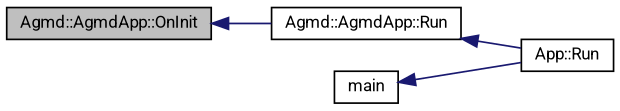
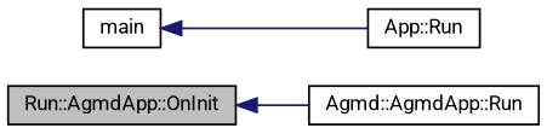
  digraph {
    fontname=Roboto
    rankdir=LR
    node [color=black fillcolor=white fontname=Roboto fontsize=10 shape=record style=filled]
    edge [color=midnightblue dir=back fontname=Roboto fontsize=10 labelfontname=Helvetica labelfontsize=10 style=solid]
-   n1 [fillcolor=grey75 fontcolor=black height=0.2 label="Agmd::AgmdApp::OnInit" width=0.4]
+   n1 [fillcolor=grey75 fontcolor=black height=0.2 label="Run::AgmdApp::OnInit" width=0.4]
    n2 [height=0.2 label="Agmd::AgmdApp::Run" width=0.4]
    n3 [height=0.2 label="App::Run" width=0.4]
    n4 [height=0.2 label=main width=0.4]
    n1 -> n2
-   n2 -> n3
    n4 -> n3
  }
